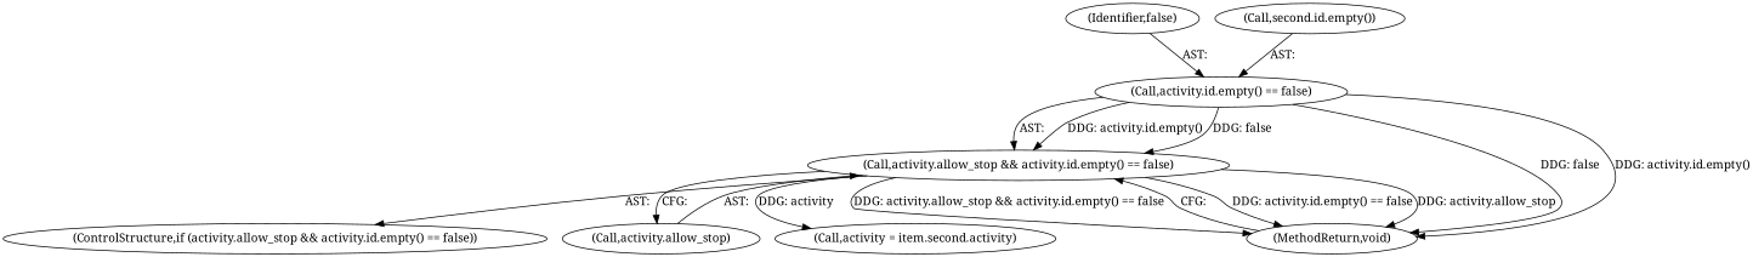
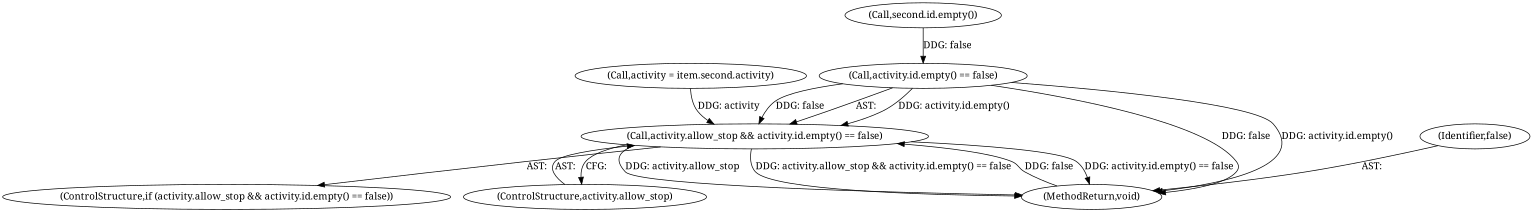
  digraph {
    fontname="Noto Serif"
    node [fontname="Noto Serif"]
    edge [fontname="Noto Serif"]
    n1 [label="(Call,activity.id.empty() == false)"]
    n2 [label="(Call,activity.allow_stop && activity.id.empty() == false)"]
    n3 [label="(MethodReturn,void)"]
    n4 [label="(ControlStructure,if (activity.allow_stop && activity.id.empty() == false))"]
-   n5 [label="(Call,activity.allow_stop)"]
+   n5 [label="(ControlStructure,activity.allow_stop)"]
    n6 [label="(Identifier,false)"]
    n7 [label="(Call,second.id.empty())"]
    n8 [label="(Call,activity = item.second.activity)"]
    n1 -> n2 [label="AST: "]
    n1 -> n2 [label="DDG: activity.id.empty()"]
    n1 -> n2 [label="DDG: false"]
    n1 -> n3 [label="DDG: false"]
    n1 -> n3 [label="DDG: activity.id.empty()"]
    n2 -> n3 [label="DDG: activity.id.empty() == false"]
    n2 -> n3 [label="DDG: activity.allow_stop"]
    n2 -> n3 [label="DDG: activity.allow_stop && activity.id.empty() == false"]
    n2 -> n4 [label="AST: "]
    n2 -> n5 [label="CFG: "]
-   n3 -> n2 [label="CFG: "]
+   n3 -> n2 [label="DDG: false"]
    n5 -> n2 [label="AST: "]
-   n6 -> n1 [label="AST: "]
-   n7 -> n1 [label="AST: "]
-   n2 -> n8 [label="DDG: activity"]
+   n6 -> n3 [label="AST: "]
+   n7 -> n1 [label="DDG: false"]
+   n8 -> n2 [label="DDG: activity"]
  }
